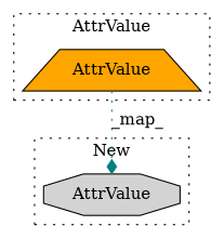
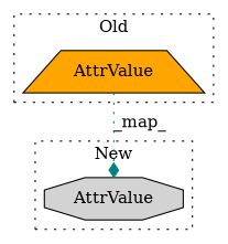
  digraph {
    node [a=32 l="10,1" style=filled]
    n1 [label=AttrValue s="9643,9670" shape=octagon fillcolor=lightgrey]
    n2 [label=AttrValue s="9687,9714" shape=trapezium fillcolor=orange]
    subgraph cluster_1 {
      label=New
      style=dotted
      n1
    }
    subgraph cluster_2 {
-     label=AttrValue
+     label=Old
      style=dotted
      n2
    }
    n2 -> n1 [label=_map_ color=teal style=dotted arrowhead=diamond]
  }
